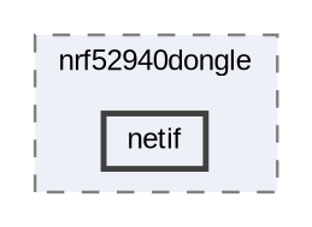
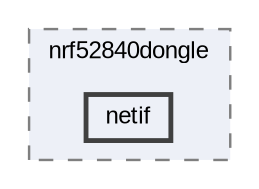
  digraph {
    compound=true
    fontname="Liberation Sans"
    n1 [color=grey25 fillcolor="#edf0f7" fontname="Liberation Sans" fontsize=10 height=0.2 label=netif shape=box style="filled,bold" width=0.4]
    subgraph cluster_1 {
      bgcolor="#edf0f7"
      fontsize=10
-     label=nrf52940dongle
+     label=nrf52840dongle
      pencolor=grey50
      style="filled,dashed"
      n1
    }
  }
